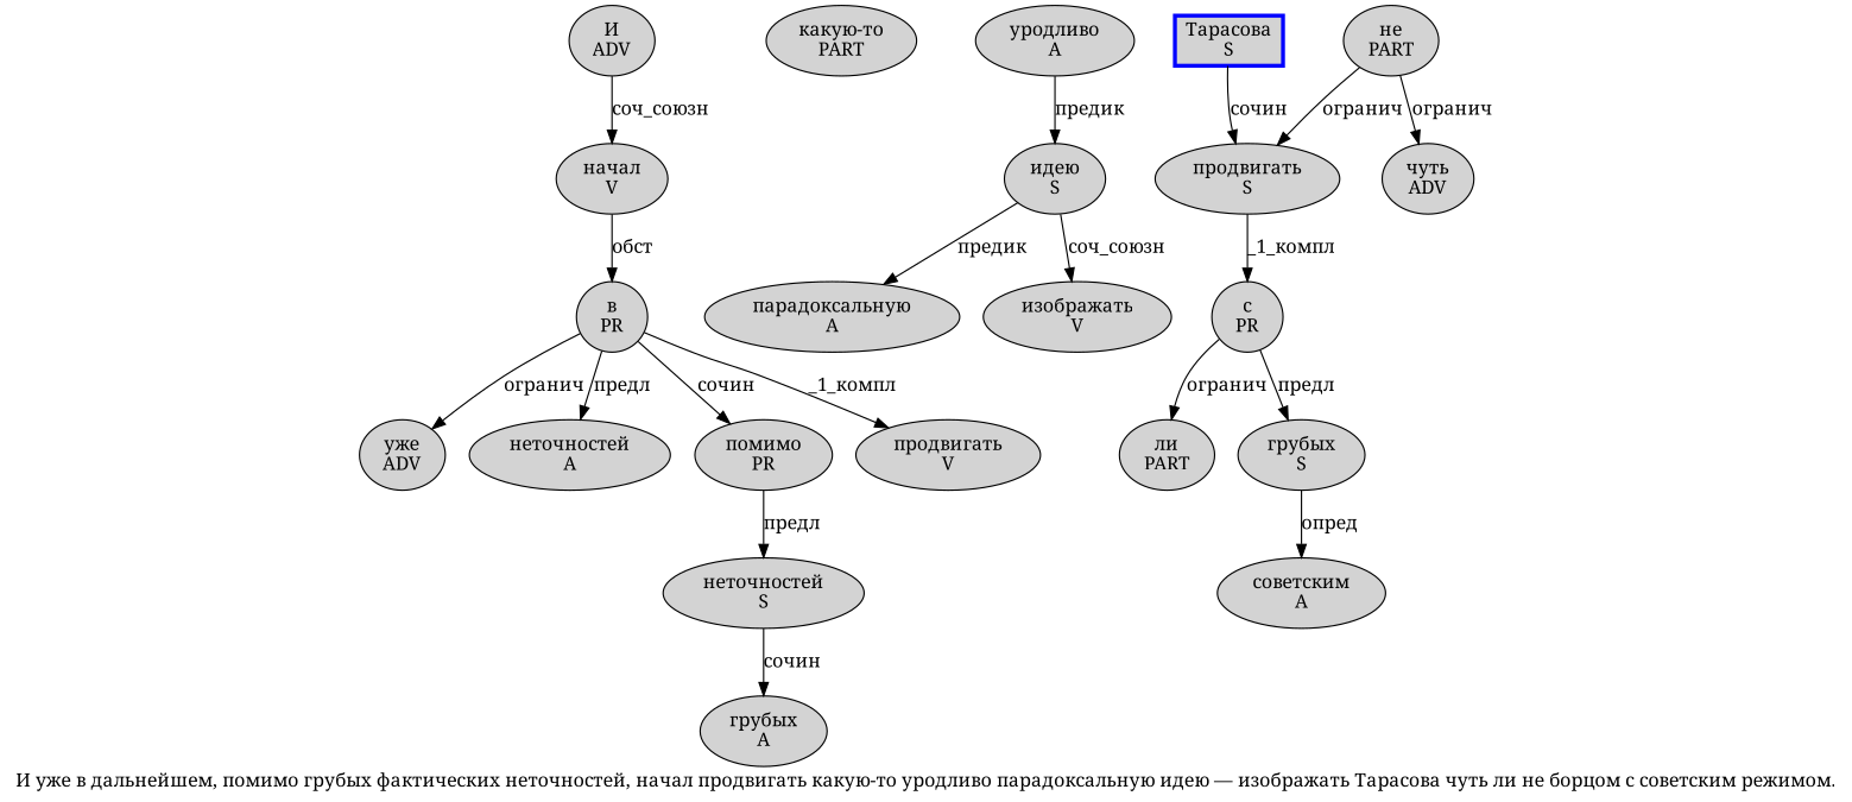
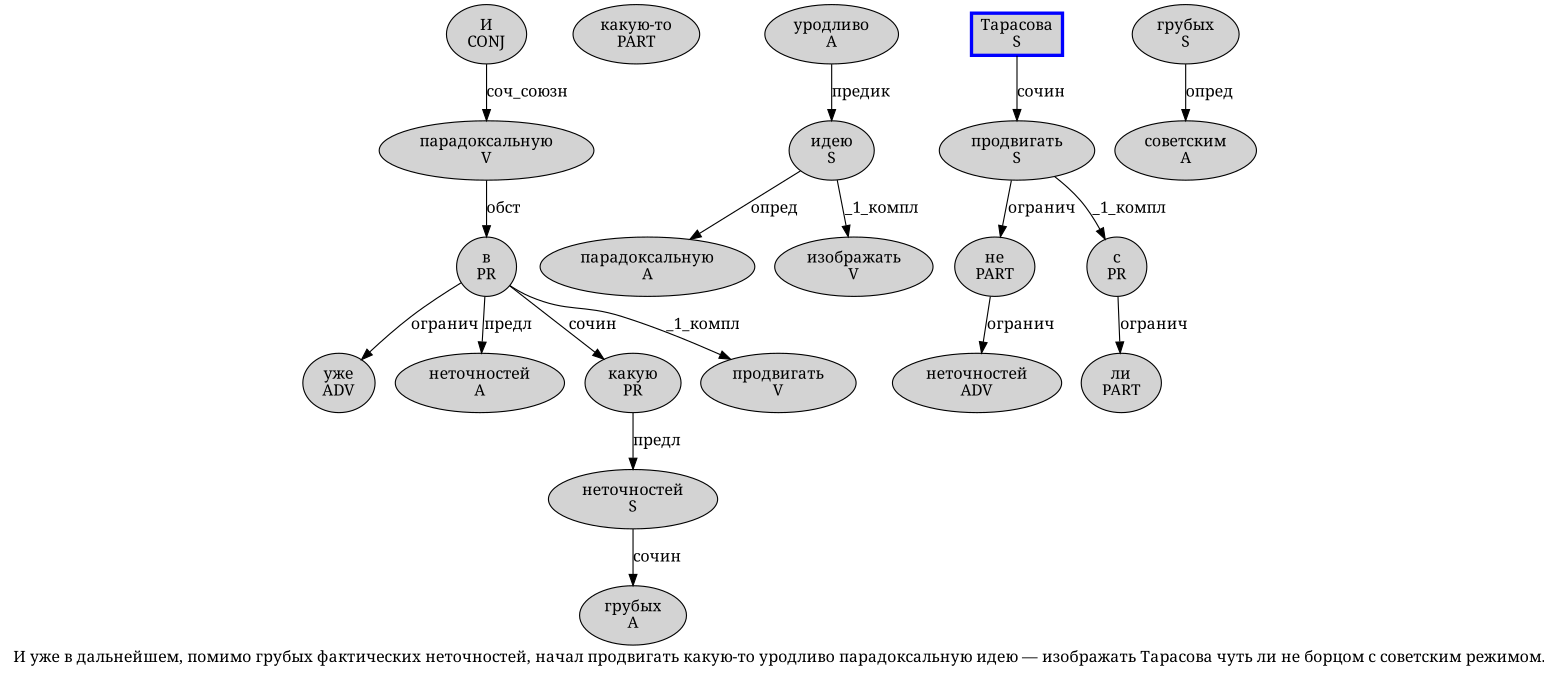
  digraph {
    fontname="Noto Serif"
    label="И уже в дальнейшем, помимо грубых фактических неточностей, начал продвигать какую-то уродливо парадоксальную идею — изображать Тарасова чуть ли не борцом с советским режимом."
    node [fillcolor=lightgray fontname="Noto Serif" penwidth=1 shape=ellipse style=filled]
    edge [fontname="Noto Serif"]
-   n1 [label="И\nADV"]
-   n2 [label="начал\nV"]
+   n1 [label="И\nCONJ"]
+   n2 [label="парадоксальную\nV"]
    n3 [label="в\nPR"]
    n4 [label="уже\nADV"]
    n5 [label="неточностей\nA"]
-   n6 [label="помимо\nPR"]
+   n6 [label="какую\nPR"]
    n7 [label="продвигать\nV"]
    n8 [label="неточностей\nS"]
    n9 [label="грубых\nA"]
    n10 [label="какую-то\nPART"]
    n11 [label="уродливо\nA"]
    n12 [label="идею\nS"]
    n13 [label="парадоксальную\nA"]
    n14 [label="изображать\nV"]
    n15 [color=blue label="Тарасова\nS" penwidth=3 shape=box]
    n16 [label="продвигать\nS"]
    n17 [label="не\nPART"]
    n18 [label="с\nPR"]
-   n19 [label="чуть\nADV"]
+   n19 [label="неточностей\nADV"]
    n20 [label="ли\nPART"]
    n21 [label="грубых\nS"]
    n22 [label="советским\nA"]
    n1 -> n2 [label="соч_союзн"]
    n2 -> n3 [label="обст"]
    n3 -> n4 [label="огранич"]
    n3 -> n5 [label="предл"]
    n3 -> n6 [label="сочин"]
    n3 -> n7 [label="_1_компл"]
    n6 -> n8 [label="предл"]
    n8 -> n9 [label="сочин"]
    n11 -> n12 [label="предик"]
-   n12 -> n13 [label="предик"]
-   n12 -> n14 [label="соч_союзн"]
+   n12 -> n13 [label="опред"]
+   n12 -> n14 [label="_1_компл"]
    n15 -> n16 [label="сочин"]
-   n17 -> n16 [label="огранич"]
+   n16 -> n17 [label="огранич"]
    n16 -> n18 [label="_1_компл"]
    n17 -> n19 [label="огранич"]
    n18 -> n20 [label="огранич"]
-   n18 -> n21 [label="предл"]
    n21 -> n22 [label="опред"]
  }
